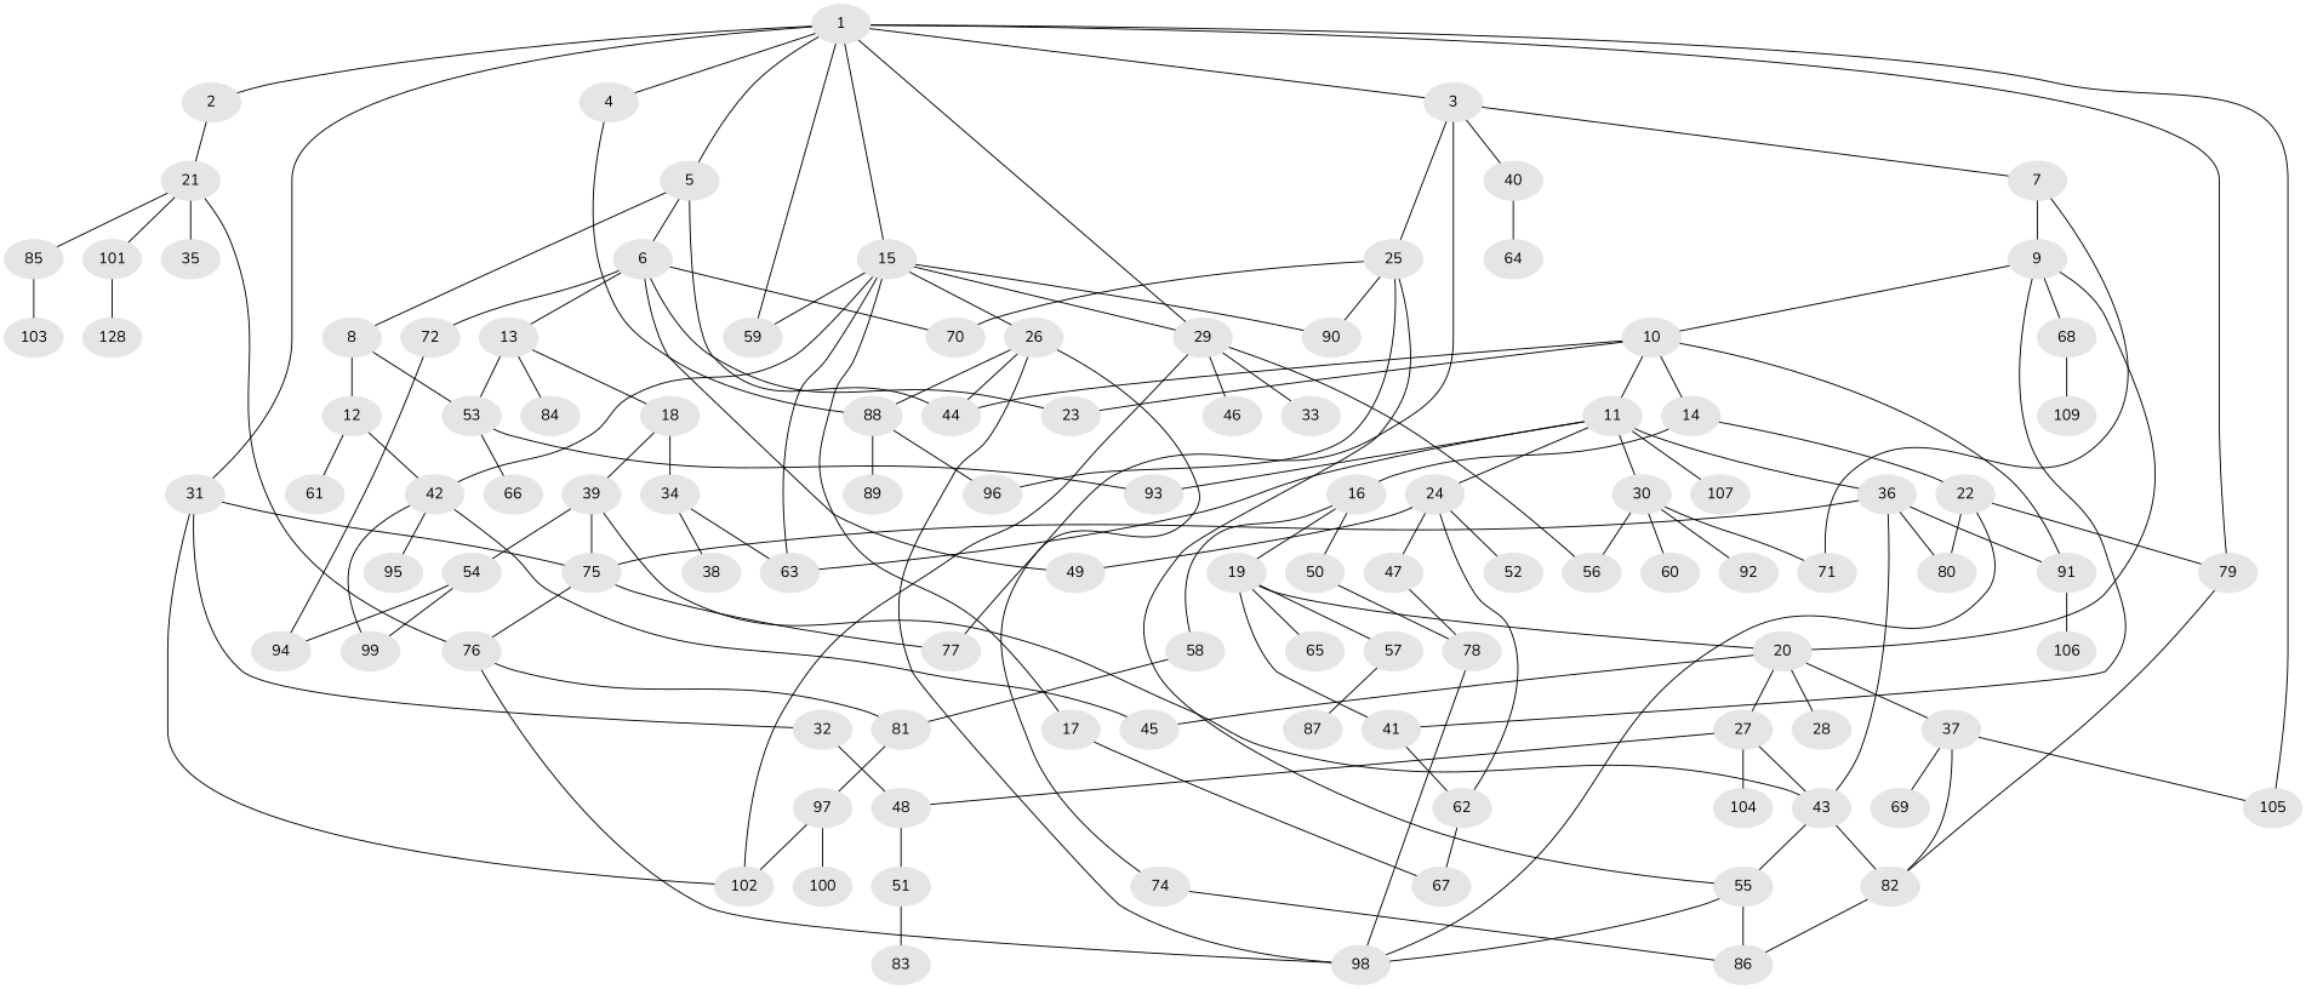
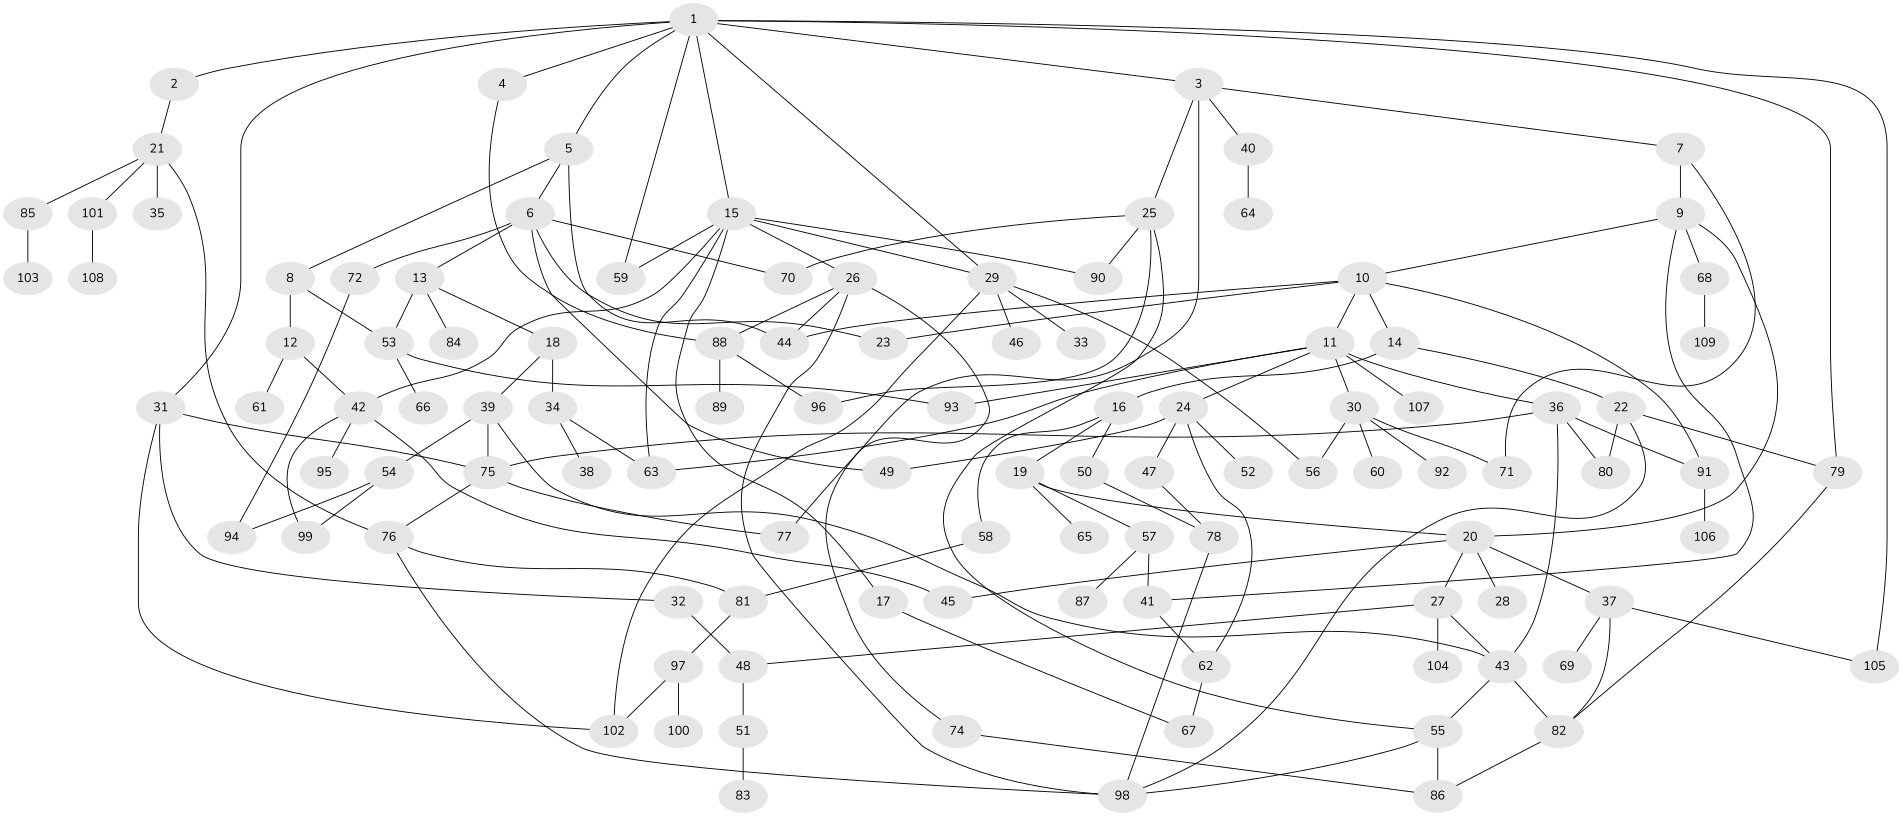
  graph {
    fontname=Nunito
    node [color=gray90 fontname=Nunito style=filled]
    edge [fontname=Nunito]
    1
    2
    3
    4
    5
    15
    29
    31
    59
    79
    105
    21
    7
    25
    40
    77
    88
    6
    8
    44
    63
    42
    17
    26
    90
    33
    46
    56
    102
    32
    75
    82
    35
    76
    85
    101
    9
    71
    70
    55
    96
    64
    89
    13
    23
    49
    72
    12
    53
    18
    84
    94
    10
    20
    41
    68
    61
    93
    66
    11
    14
    91
    27
    28
    37
    45
    62
    109
    24
    30
    36
    107
    16
    22
    106
    47
    52
    60
    92
    80
    43
    95
    99
    34
    39
    19
    50
    58
    98
    67
    74
    57
    65
    78
    81
    38
    54
    87
    48
    104
    69
    103
-   108 [label=128]
+   108
    86
    51
    83
    97
    100
    1 -- 2
    1 -- 3
    1 -- 4
    1 -- 5
    1 -- 15
    1 -- 29
    1 -- 31
    1 -- 59
    1 -- 79
    1 -- 105
    2 -- 21
    3 -- 7
    3 -- 25
    3 -- 40
    3 -- 77
    4 -- 88
    5 -- 6
    5 -- 8
    5 -- 44
    15 -- 29
    15 -- 59
    15 -- 63
    15 -- 42
    15 -- 17
    15 -- 26
    15 -- 90
    29 -- 33
    29 -- 46
    29 -- 56
    29 -- 102
    31 -- 102
    31 -- 32
    31 -- 75
    79 -- 82
    21 -- 35
    21 -- 76
    21 -- 85
    21 -- 101
    7 -- 9
    7 -- 71
    25 -- 90
    25 -- 70
    25 -- 55
    25 -- 96
    40 -- 64
    88 -- 96
    88 -- 89
    6 -- 70
    6 -- 13
    6 -- 23
    6 -- 49
    6 -- 72
    8 -- 12
    8 -- 53
    42 -- 45
    42 -- 95
    42 -- 99
    17 -- 67
    26 -- 88
    26 -- 44
    26 -- 98
    26 -- 74
    32 -- 48
    75 -- 77
    75 -- 76
    82 -- 86
    76 -- 98
    76 -- 81
    85 -- 103
    101 -- 108
    9 -- 10
    9 -- 20
    9 -- 41
    9 -- 68
    55 -- 98
    55 -- 86
    13 -- 53
    13 -- 18
    13 -- 84
    72 -- 94
    12 -- 42
    12 -- 61
    53 -- 93
    53 -- 66
    18 -- 34
    18 -- 39
    10 -- 44
    10 -- 23
    10 -- 11
    10 -- 14
    10 -- 91
    20 -- 27
    20 -- 28
    20 -- 37
    20 -- 45
    41 -- 62
    68 -- 109
    11 -- 63
    11 -- 93
    11 -- 24
    11 -- 30
    11 -- 36
    11 -- 107
    14 -- 16
    14 -- 22
    91 -- 106
    27 -- 43
    27 -- 48
    27 -- 104
    37 -- 105
    37 -- 82
    37 -- 69
    62 -- 67
    24 -- 49
    24 -- 62
    24 -- 47
    24 -- 52
    30 -- 56
    30 -- 71
    30 -- 60
    30 -- 92
    36 -- 75
    36 -- 91
    36 -- 80
    36 -- 43
    16 -- 19
    16 -- 50
    16 -- 58
    22 -- 79
    22 -- 80
    22 -- 98
    47 -- 78
    43 -- 82
    43 -- 55
    34 -- 63
    34 -- 38
    39 -- 75
    39 -- 43
    39 -- 54
    19 -- 20
-   19 -- 41
+   57 -- 41
    19 -- 57
    19 -- 65
    50 -- 78
    58 -- 81
    74 -- 86
    57 -- 87
    78 -- 98
    81 -- 97
    54 -- 94
    54 -- 99
    48 -- 51
    51 -- 83
    97 -- 102
    97 -- 100
  }
